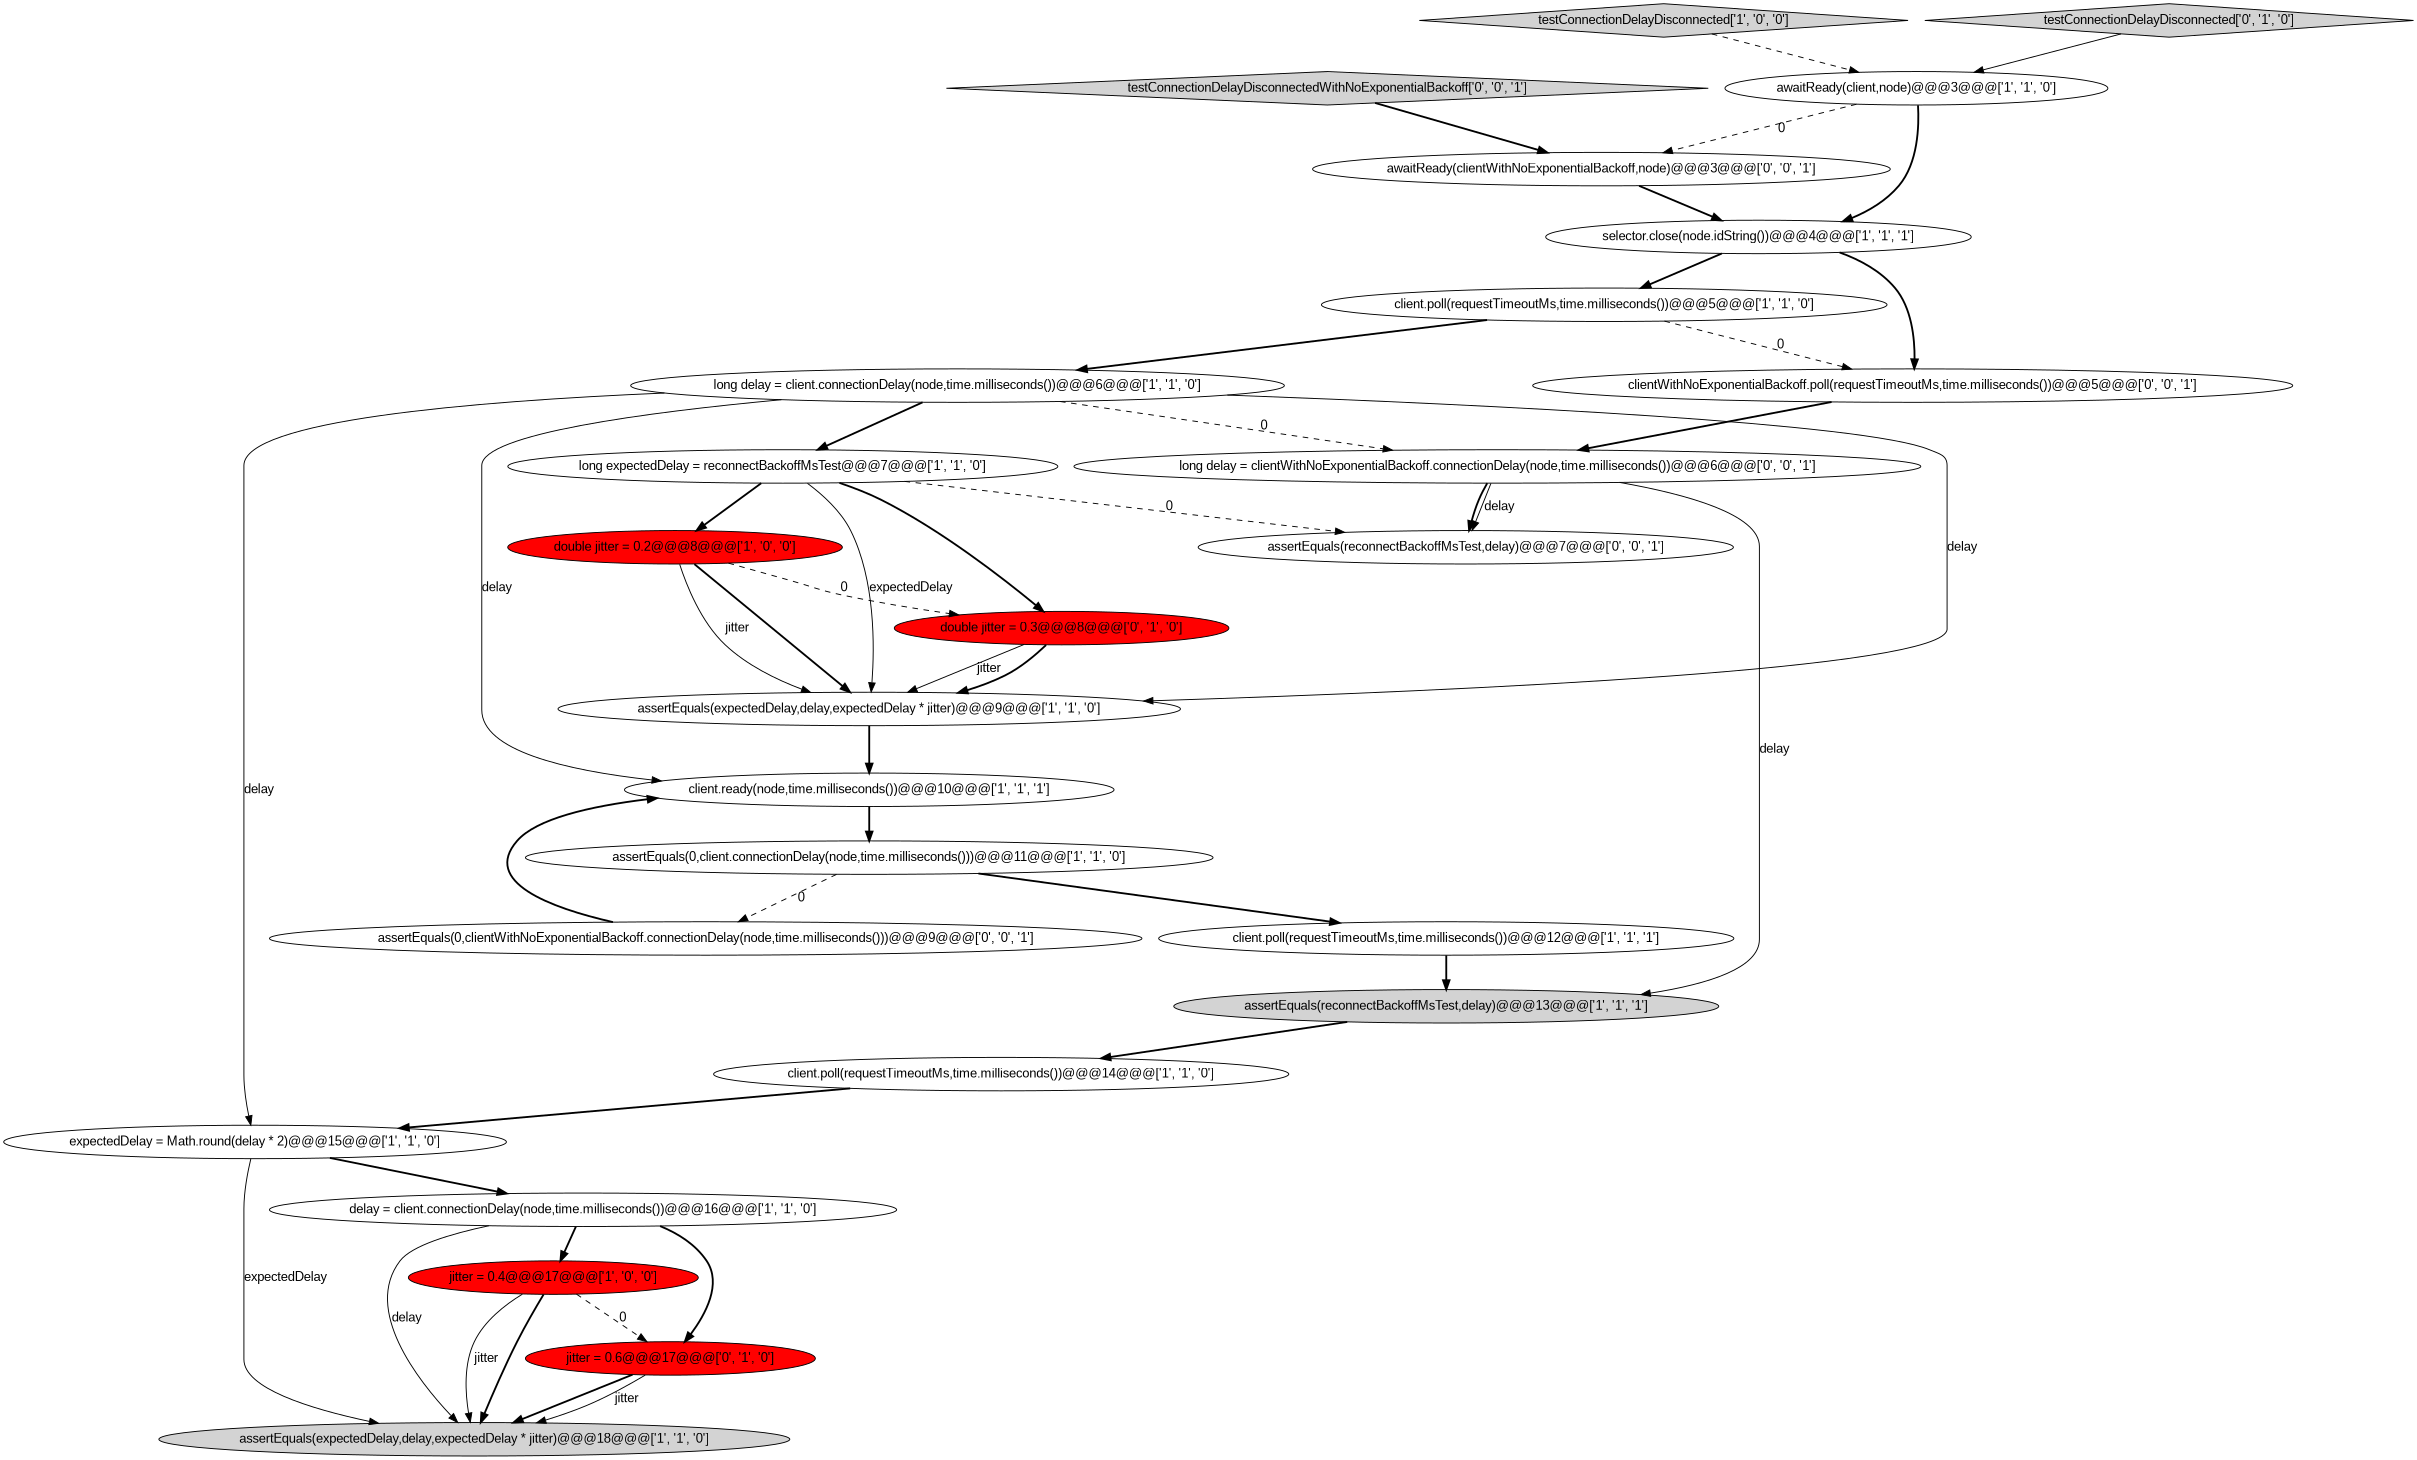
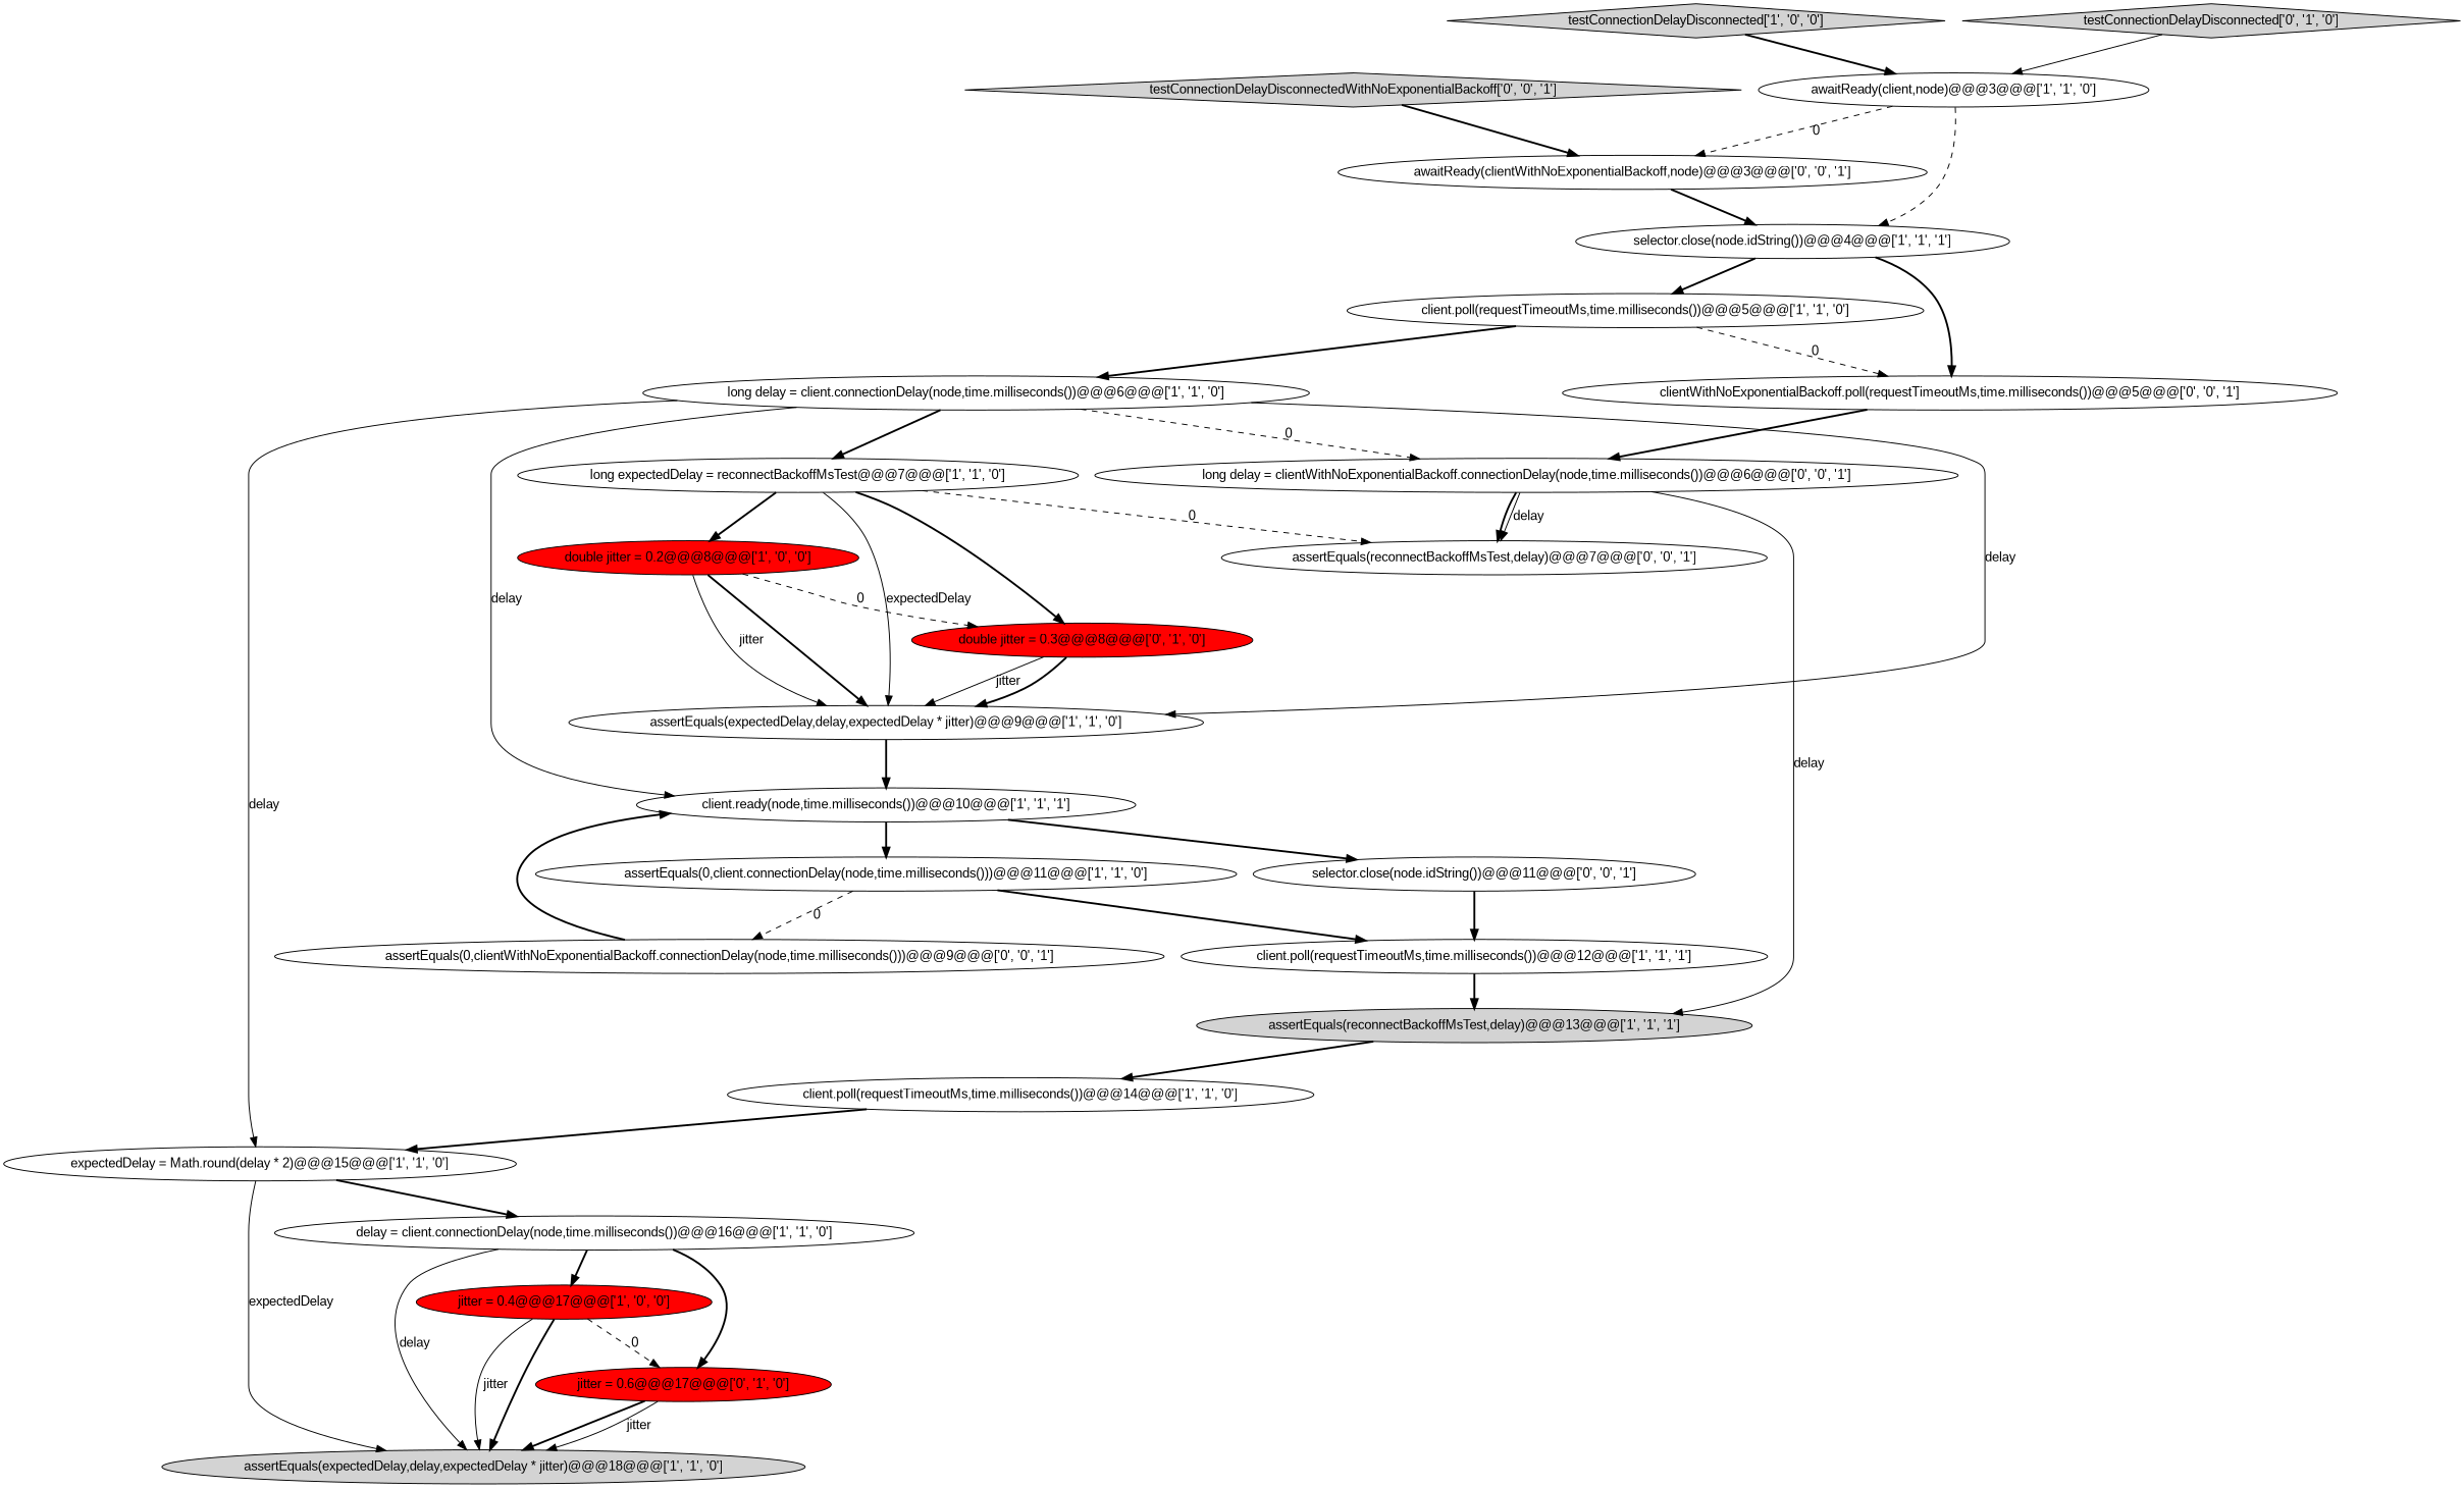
  digraph {
    fontname="Liberation Sans"
    node [fillcolor=white fontname="Liberation Sans" shape=ellipse style=filled]
    edge [fontname="Liberation Sans" style=bold]
    n1 [fillcolor=lightgray label="assertEquals(reconnectBackoffMsTest,delay)@@@13@@@['1', '1', '1']"]
    n2 [label="client.poll(requestTimeoutMs,time.milliseconds())@@@14@@@['1', '1', '0']"]
    n3 [label="expectedDelay = Math.round(delay * 2)@@@15@@@['1', '1', '0']"]
    n4 [label="awaitReady(client,node)@@@3@@@['1', '1', '0']"]
    n5 [label="awaitReady(clientWithNoExponentialBackoff,node)@@@3@@@['0', '0', '1']"]
    n6 [label="selector.close(node.idString())@@@4@@@['1', '1', '1']"]
    n7 [label="clientWithNoExponentialBackoff.poll(requestTimeoutMs,time.milliseconds())@@@5@@@['0', '0', '1']"]
    n8 [label="client.poll(requestTimeoutMs,time.milliseconds())@@@5@@@['1', '1', '0']"]
    n9 [label="assertEquals(reconnectBackoffMsTest,delay)@@@7@@@['0', '0', '1']"]
    n10 [label="long delay = clientWithNoExponentialBackoff.connectionDelay(node,time.milliseconds())@@@6@@@['0', '0', '1']"]
    n11 [label="long expectedDelay = reconnectBackoffMsTest@@@7@@@['1', '1', '0']"]
    n12 [fillcolor=red label="double jitter = 0.3@@@8@@@['0', '1', '0']"]
    n13 [fillcolor=red label="double jitter = 0.2@@@8@@@['1', '0', '0']"]
    n14 [label="assertEquals(expectedDelay,delay,expectedDelay * jitter)@@@9@@@['1', '1', '0']"]
    n15 [label="client.ready(node,time.milliseconds())@@@10@@@['1', '1', '1']"]
    n16 [fillcolor=red label="jitter = 0.6@@@17@@@['0', '1', '0']"]
    n17 [fillcolor=lightgray label="assertEquals(expectedDelay,delay,expectedDelay * jitter)@@@18@@@['1', '1', '0']"]
    n18 [label="delay = client.connectionDelay(node,time.milliseconds())@@@16@@@['1', '1', '0']"]
+   n19 [label="selector.close(node.idString())@@@11@@@['0', '0', '1']"]
    n20 [label="assertEquals(0,client.connectionDelay(node,time.milliseconds()))@@@11@@@['1', '1', '0']"]
    n21 [label="client.poll(requestTimeoutMs,time.milliseconds())@@@12@@@['1', '1', '1']"]
    n22 [label="assertEquals(0,clientWithNoExponentialBackoff.connectionDelay(node,time.milliseconds()))@@@9@@@['0', '0', '1']"]
    n23 [label="long delay = client.connectionDelay(node,time.milliseconds())@@@6@@@['1', '1', '0']"]
    n24 [fillcolor=lightgray label="testConnectionDelayDisconnected['1', '0', '0']" shape=diamond]
    n25 [fillcolor=lightgray label="testConnectionDelayDisconnectedWithNoExponentialBackoff['0', '0', '1']" shape=diamond]
    n26 [fillcolor=lightgray label="testConnectionDelayDisconnected['0', '1', '0']" shape=diamond]
    n27 [fillcolor=red label="jitter = 0.4@@@17@@@['1', '0', '0']"]
    n1 -> n2
    n2 -> n3
    n3 -> n17 [label=expectedDelay style=solid]
    n3 -> n18
    n4 -> n5 [label=0 style=dashed]
-   n4 -> n6
+   n4 -> n6 [style=dashed]
    n5 -> n6
    n6 -> n7
    n6 -> n8
    n7 -> n10
    n8 -> n7 [label=0 style=dashed]
    n8 -> n23
    n10 -> n1 [label=delay style=solid]
    n10 -> n9
    n10 -> n9 [label=delay style=solid]
    n11 -> n9 [label=0 style=dashed]
    n11 -> n12
    n11 -> n13
    n11 -> n14 [label=expectedDelay style=solid]
    n12 -> n14 [label=jitter style=solid]
    n12 -> n14
    n13 -> n12 [label=0 style=dashed]
    n13 -> n14
    n13 -> n14 [label=jitter style=solid]
    n14 -> n15
+   n15 -> n19
    n15 -> n20
    n16 -> n17
    n16 -> n17 [label=jitter style=solid]
    n18 -> n16
    n18 -> n17 [label=delay style=solid]
    n18 -> n27
+   n19 -> n21
    n20 -> n21
    n20 -> n22 [label=0 style=dashed]
    n21 -> n1
    n22 -> n15
    n23 -> n3 [label=delay style=solid]
    n23 -> n10 [label=0 style=dashed]
    n23 -> n11
    n23 -> n14 [label=delay style=solid]
    n23 -> n15 [label=delay style=solid]
-   n24 -> n4 [style=dashed]
+   n24 -> n4
    n25 -> n5
    n26 -> n4 [style=solid]
    n27 -> n16 [label=0 style=dashed]
    n27 -> n17
    n27 -> n17 [label=jitter style=solid]
  }
